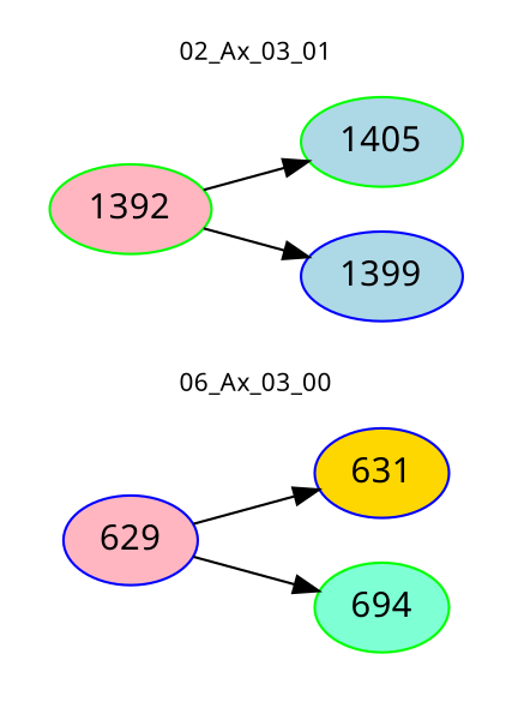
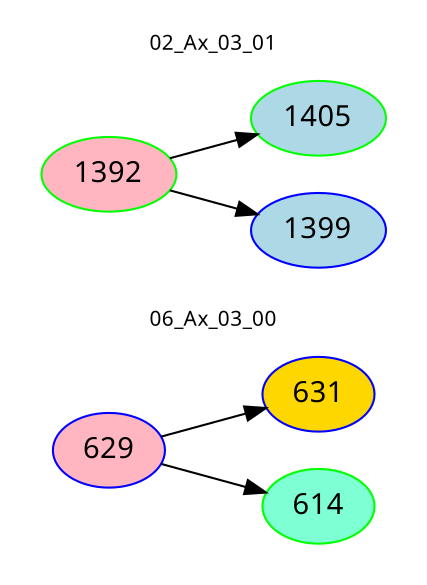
  digraph {
    fontname="Noto Sans"
    rankdir=LR
    node [color=blue fillcolor=lightpink fontname="Noto Sans" style=filled]
    edge [color=black fontname="Noto Sans"]
    n1 [label=629]
-   n2 [color=green fillcolor=aquamarine label=694]
+   n2 [color=green fillcolor=aquamarine label=614]
    n3 [fillcolor=gold label=631]
    n4 [color=green label=1392]
    n5 [fillcolor=lightblue label=1399]
    n6 [color=green fillcolor=lightblue label=1405]
    subgraph cluster_1 {
      color=white
      fontsize=10
      label="06_Ax_03_00"
      n1
      n2
      n3
    }
    subgraph cluster_2 {
      color=white
      fontsize=10
      label="02_Ax_03_01"
      n4
      n5
      n6
    }
    n1 -> n2
    n1 -> n3
    n4 -> n5
    n4 -> n6
  }
